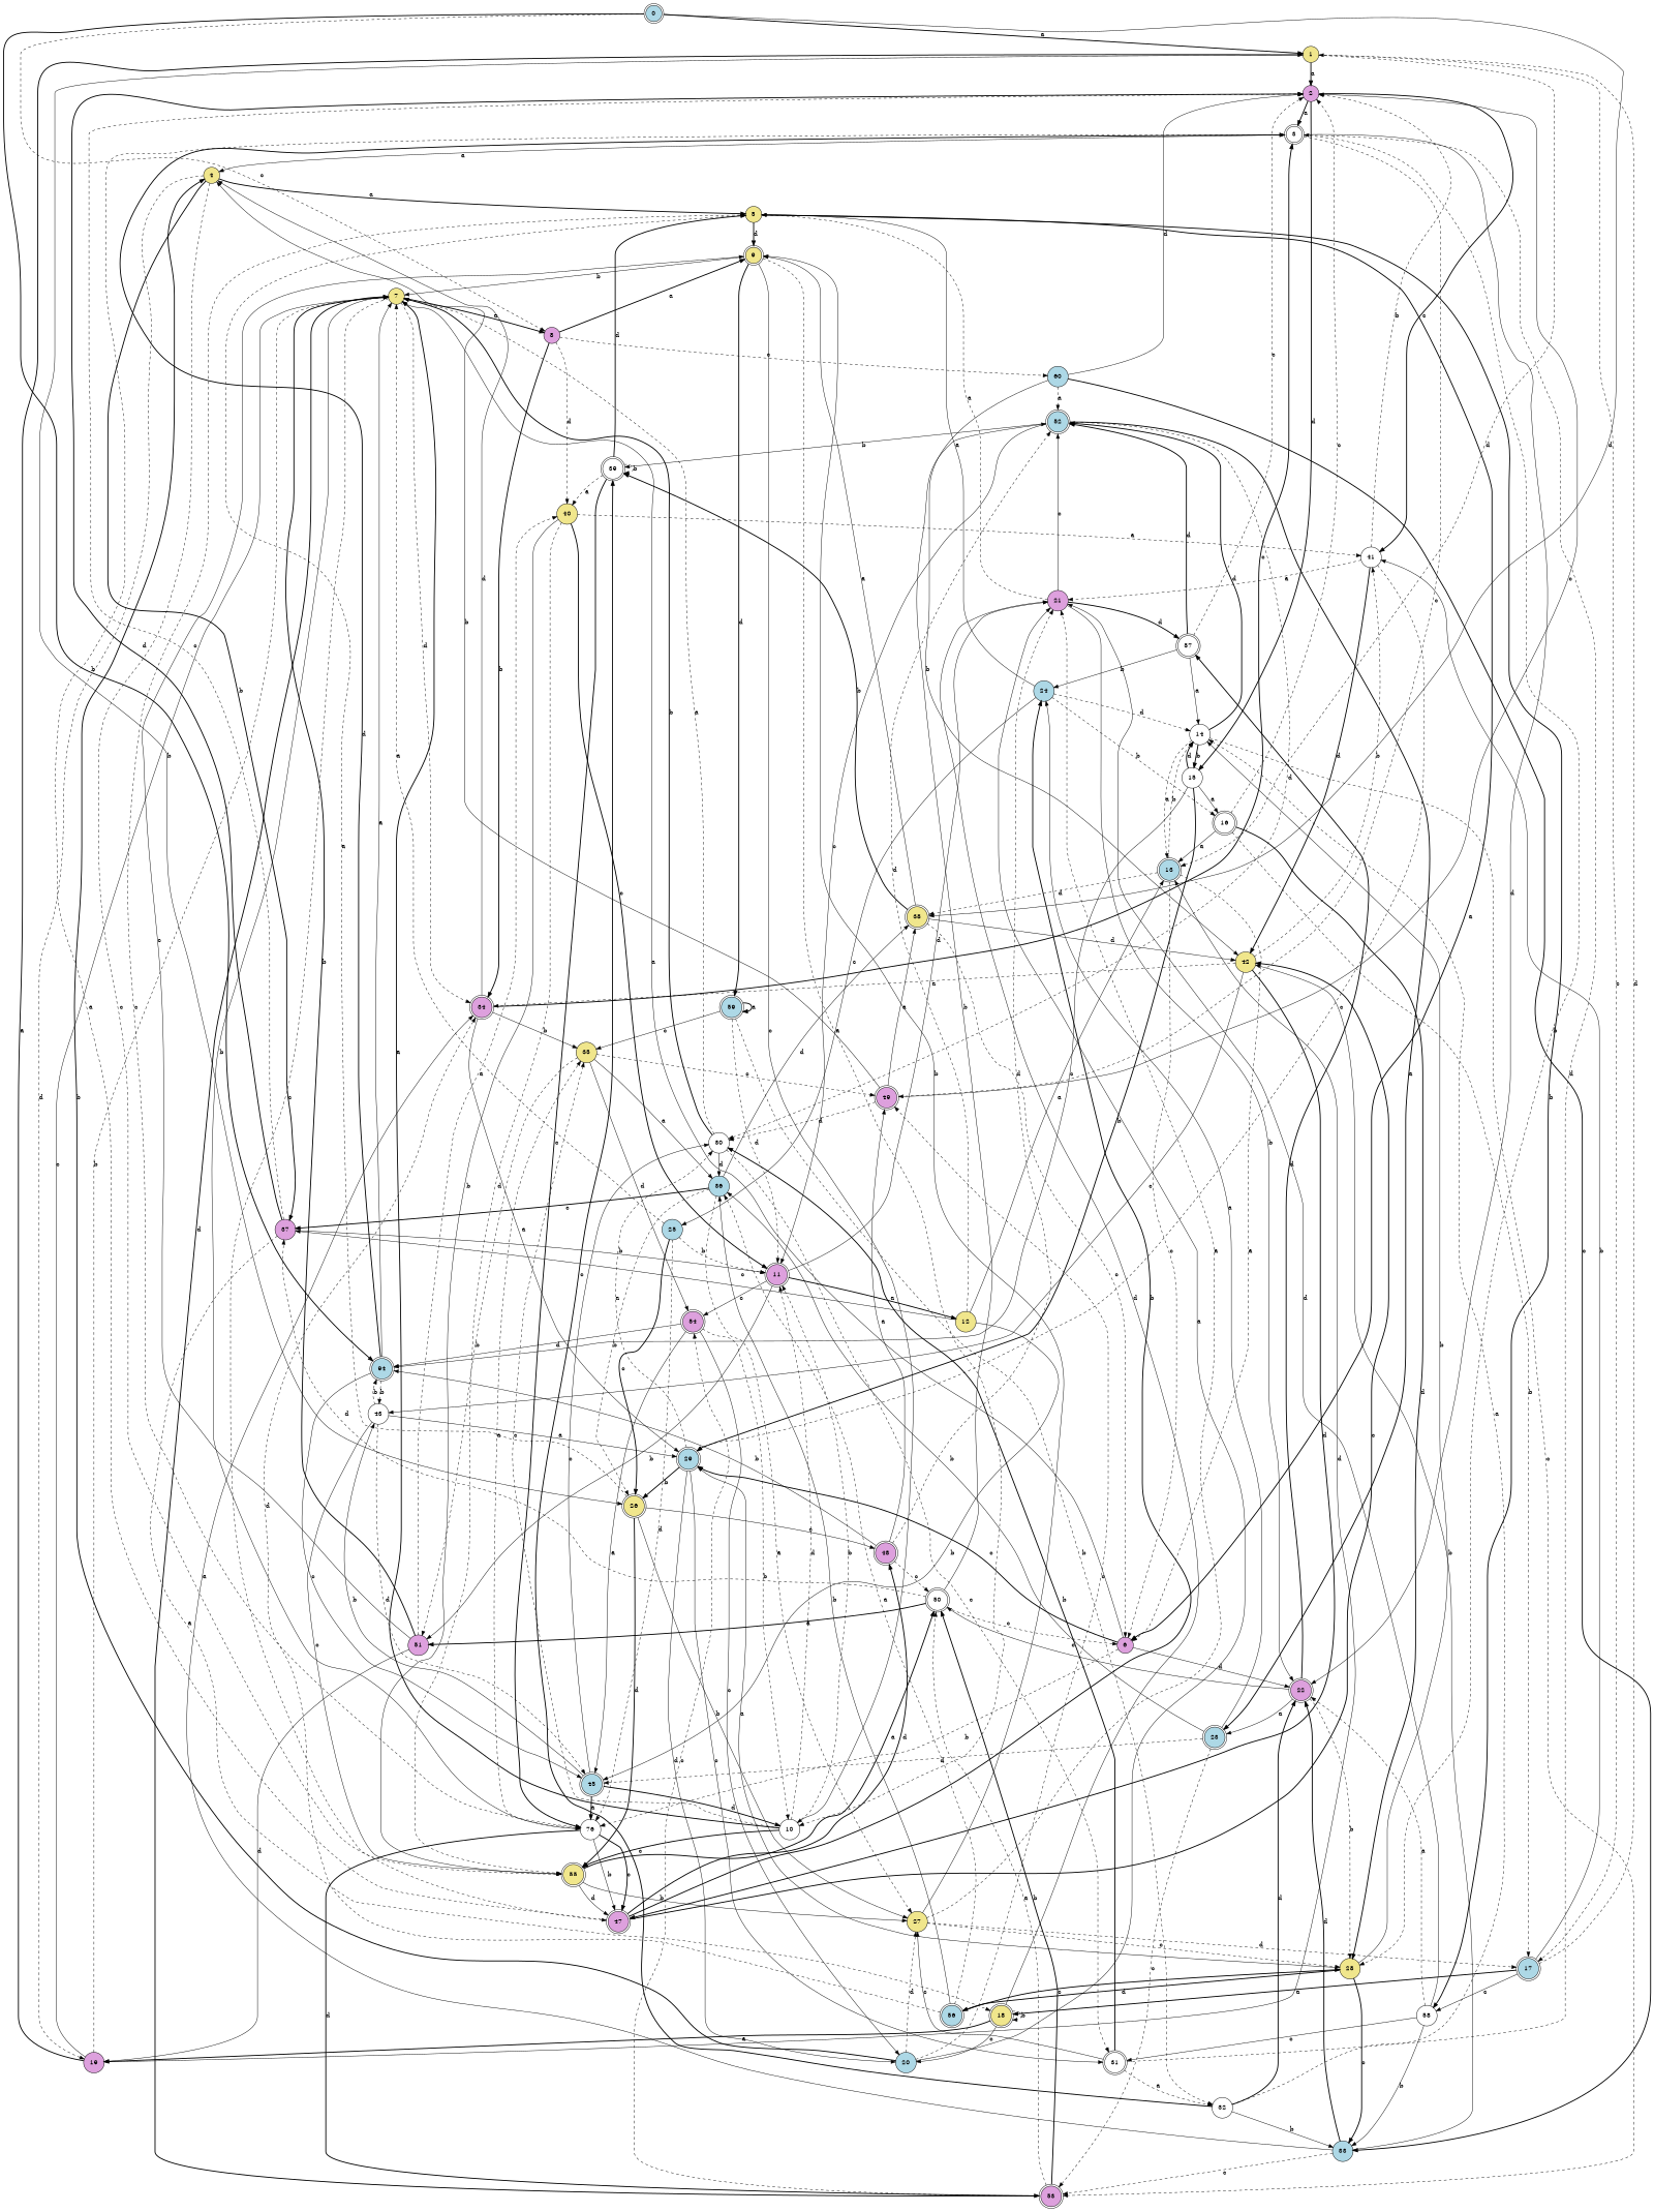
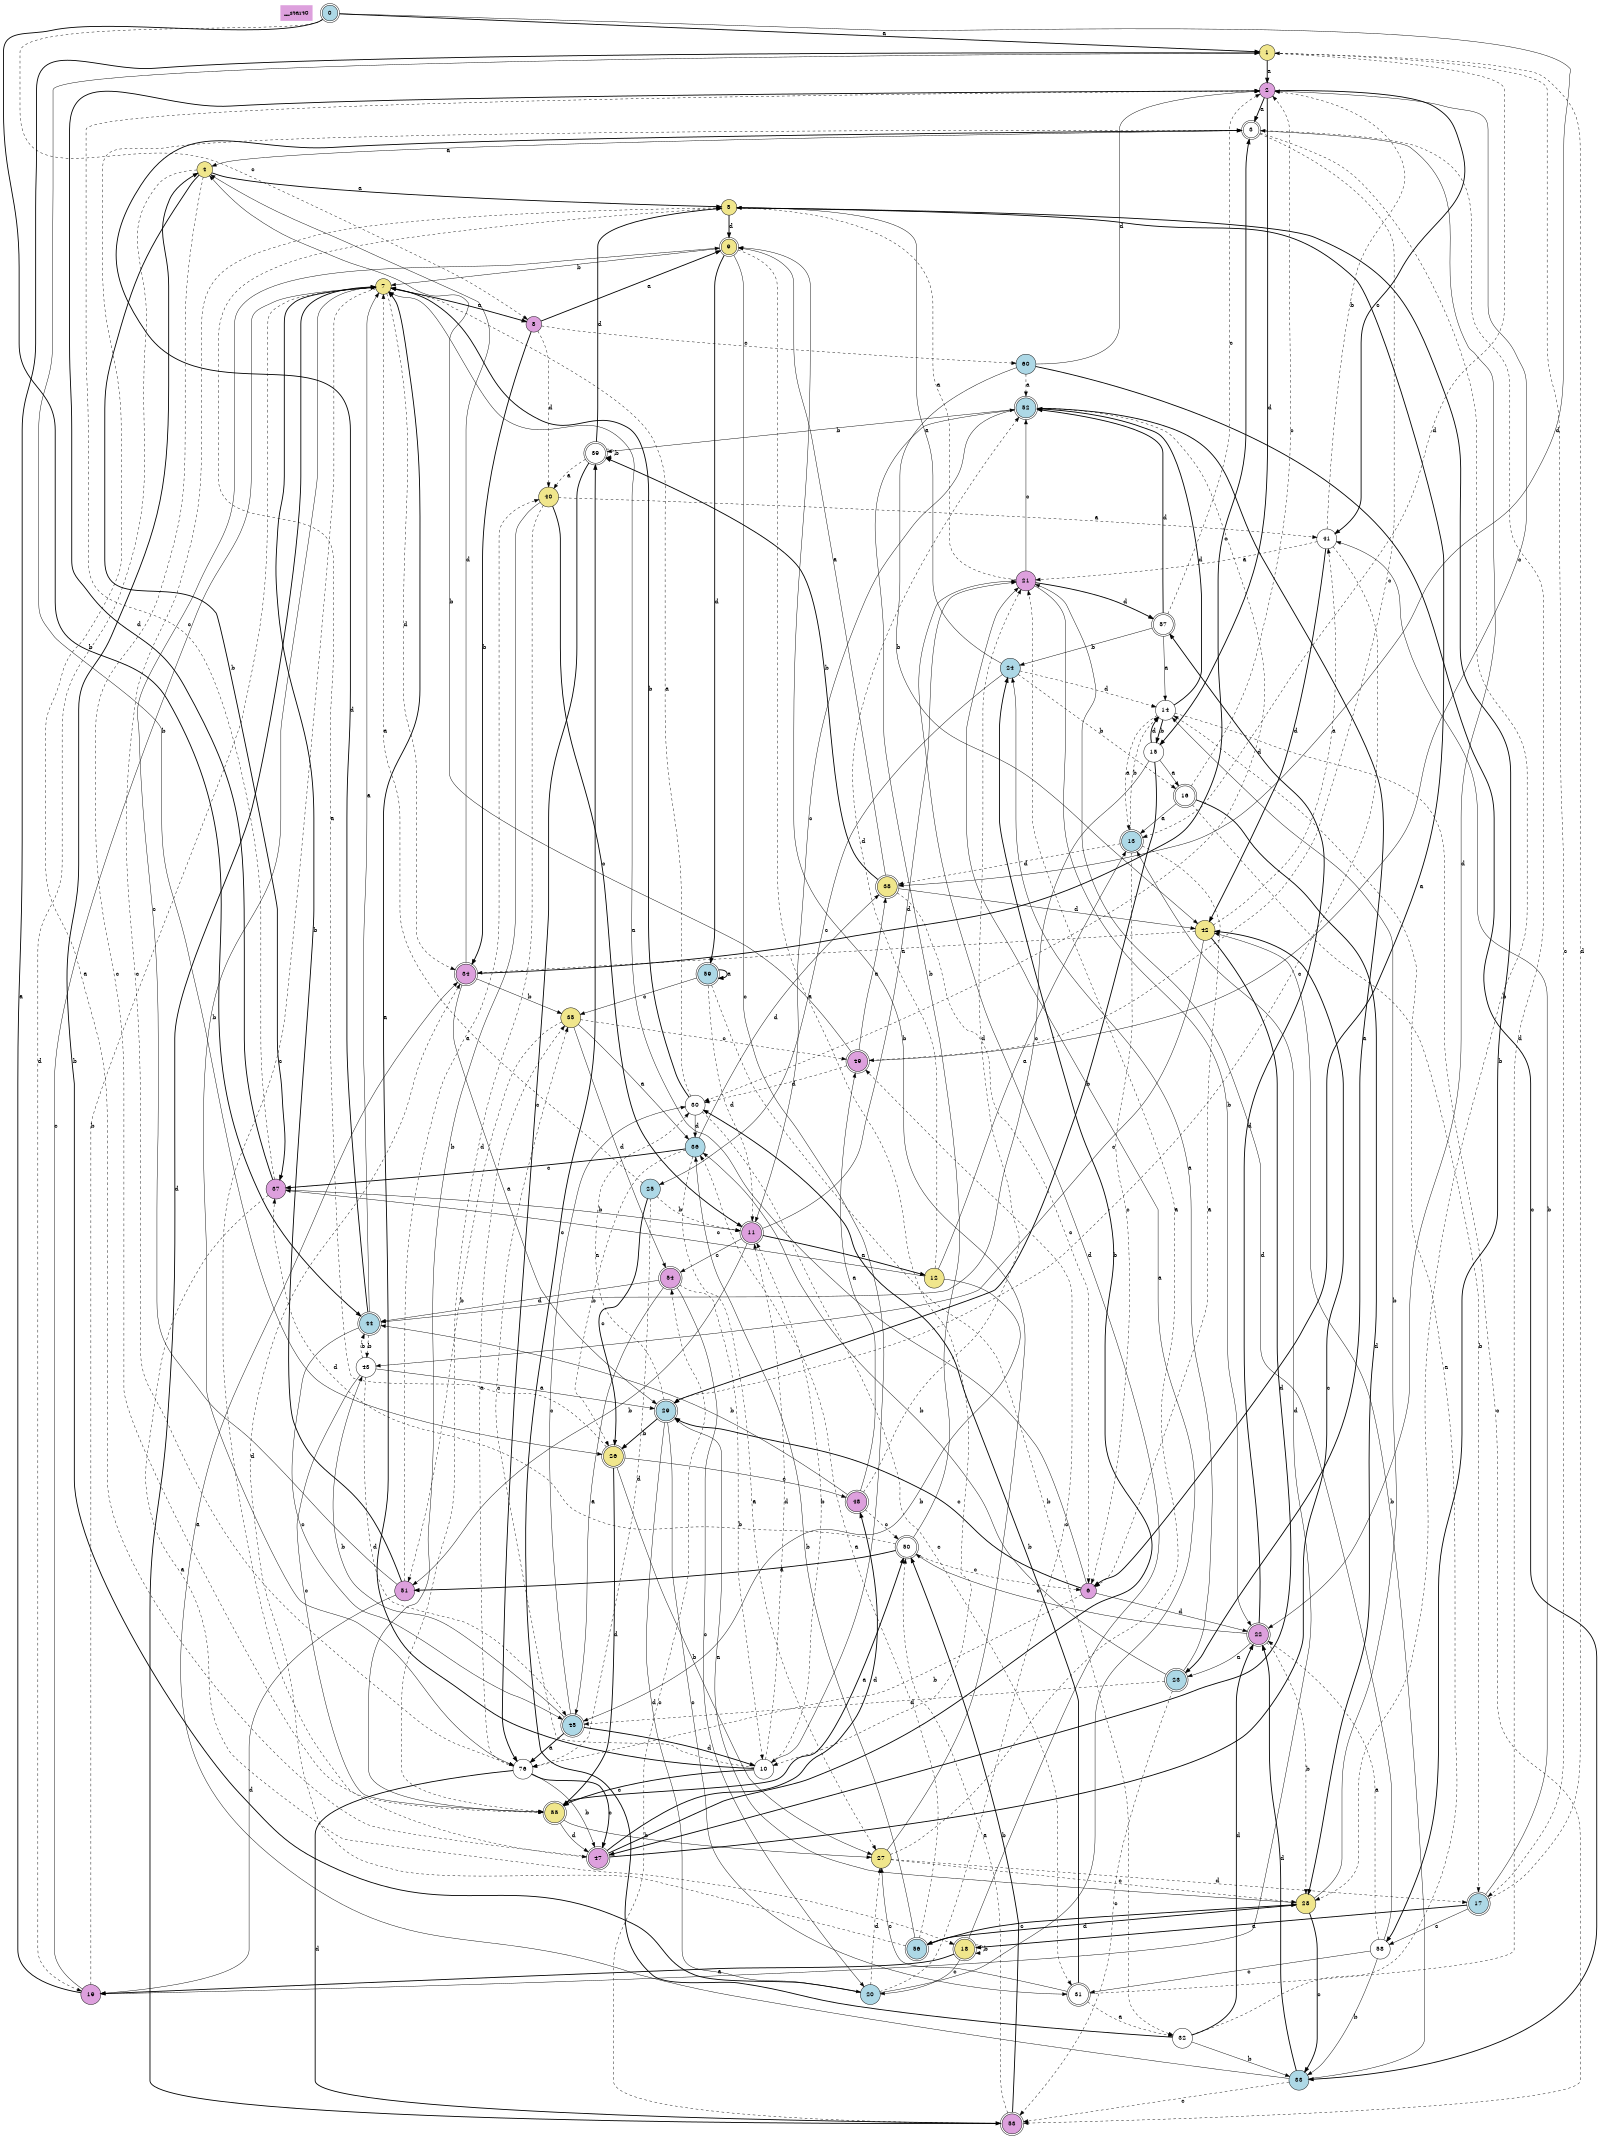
  digraph {
    rankdir=TB
    node [fillcolor=plum shape=circle style=filled color=black]
    edge [style=dashed]
+   __start0 [shape=none color=""]
    n2 [fillcolor=lightblue label=0 shape=doublecircle style="rounded,filled"]
    n3 [fillcolor=khaki label=1]
    n4 [label=8]
    n5 [fillcolor=khaki label=38 shape=doublecircle style="rounded,filled"]
-   n6 [fillcolor=lightblue label=94 shape=doublecircle style="rounded,filled"]
+   n6 [fillcolor=lightblue label=44 shape=doublecircle style="rounded,filled"]
    n7 [label=2]
    n8 [fillcolor=lightblue label=13 shape=doublecircle style="rounded,filled"]
    n9 [fillcolor=lightblue label=17 shape=doublecircle style="rounded,filled"]
    n10 [fillcolor=khaki label=26 shape=doublecircle style="rounded,filled"]
    n11 [fillcolor=khaki label=9 shape=doublecircle style="rounded,filled"]
    n12 [label=34 shape=doublecircle style="rounded,filled"]
    n13 [fillcolor=khaki label=40]
    n14 [fillcolor=lightblue label=60]
    n15 [label=6]
    n16 [fillcolor=white label=39 shape=doublecircle style="rounded,filled"]
    n17 [fillcolor=khaki label=42]
    n18 [fillcolor=white label=3 shape=doublecircle style="rounded,filled"]
    n19 [fillcolor=khaki label=7]
    n20 [fillcolor=lightblue label=45 shape=doublecircle style="rounded,filled"]
    n21 [fillcolor=white label=43]
    n22 [fillcolor=white label=15]
    n23 [fillcolor=white label=41]
    n24 [fillcolor=white label=14]
    n25 [fillcolor=white label=58]
    n26 [fillcolor=khaki label=18 shape=doublecircle style="rounded,filled"]
    n27 [fillcolor=khaki label=5]
    n28 [fillcolor=khaki label=55 shape=doublecircle style="rounded,filled"]
    n29 [fillcolor=khaki label=27]
    n30 [label=48 shape=doublecircle style="rounded,filled"]
    n31 [fillcolor=khaki label=4]
    n32 [label=22 shape=doublecircle style="rounded,filled"]
    n33 [fillcolor=khaki label=28]
    n34 [label=49 shape=doublecircle style="rounded,filled"]
    n35 [fillcolor=lightblue label=29 shape=doublecircle style="rounded,filled"]
    n36 [fillcolor=white label=16 shape=doublecircle style="rounded,filled"]
    n37 [fillcolor=lightblue label=20]
    n38 [label=21]
    n39 [label=19]
    n40 [label=37]
    n41 [fillcolor=white label=57 shape=doublecircle style="rounded,filled"]
    n42 [fillcolor=lightblue label=23 shape=doublecircle style="rounded,filled"]
    n43 [fillcolor=white label=50 shape=doublecircle style="rounded,filled"]
    n44 [fillcolor=lightblue label=33]
    n45 [fillcolor=lightblue label=56 shape=doublecircle style="rounded,filled"]
    n46 [fillcolor=white label=30]
    n47 [fillcolor=white label=76]
    n48 [label=11 shape=doublecircle style="rounded,filled"]
    n49 [label=47 shape=doublecircle style="rounded,filled"]
    n50 [fillcolor=white label=10]
    n51 [fillcolor=lightblue label=59 shape=doublecircle style="rounded,filled"]
    n52 [fillcolor=khaki label=35]
    n53 [label=53 shape=doublecircle style="rounded,filled"]
    n54 [fillcolor=white label=31 shape=doublecircle style="rounded,filled"]
    n55 [fillcolor=lightblue label=24]
    n56 [fillcolor=lightblue label=52 shape=doublecircle style="rounded,filled"]
    n57 [fillcolor=white label=32]
    n58 [fillcolor=khaki label=12]
    n59 [label=51]
    n60 [label=54 shape=doublecircle style="rounded,filled"]
    n61 [fillcolor=lightblue label=36]
    n62 [fillcolor=lightblue label=25]
    n2 -> n3 [label=a style=bold]
    n2 -> n4 [label=c]
    n2 -> n5 [label=d style=solid]
    n2 -> n6 [label=b style=bold]
    n3 -> n7 [label=a style=bold]
    n3 -> n8 [label=d]
    n3 -> n9 [label=c]
    n3 -> n10 [label=b style=solid]
    n4 -> n11 [label=a style=bold]
    n4 -> n12 [label=b style=bold]
    n4 -> n13 [label=d]
    n4 -> n14 [label=c]
    n5 -> n11 [label=a style=solid]
    n5 -> n15 [label=c]
    n5 -> n16 [label=b style=bold]
    n5 -> n17 [label=d style=solid]
    n6 -> n18 [label=d style=bold]
    n6 -> n19 [label=a style=solid]
    n6 -> n20 [label=c style=solid]
    n6 -> n21 [label=b]
    n7 -> n18 [label=a style=bold]
    n7 -> n22 [label=d style=bold]
    n7 -> n23 [label=c style=bold]
    n8 -> n5 [label=d]
    n8 -> n15 [label=a]
    n8 -> n15 [label=c]
    n8 -> n24 [label=b]
    n9 -> n3 [label=d]
    n9 -> n23 [label=b style=solid]
    n9 -> n25 [label=c style=solid]
    n9 -> n26 [label=a style=bold]
    n10 -> n27 [label=a]
    n10 -> n28 [label=d style=bold]
    n10 -> n29 [label=b style=solid]
    n10 -> n30 [label=c style=solid]
    n11 -> n19 [label=b style=solid]
    n11 -> n50 [label=a]
    n11 -> n50 [label=c style=solid]
    n11 -> n51 [label=d style=bold]
    n12 -> n18 [label=c style=bold]
    n12 -> n31 [label=d style=solid]
    n12 -> n35 [label=a style=solid]
    n12 -> n52 [label=b style=solid]
    n13 -> n23 [label=a]
    n13 -> n28 [label=b style=solid]
    n13 -> n28 [label=d]
    n13 -> n48 [label=c style=bold]
    n14 -> n7 [label=d style=solid]
    n14 -> n17 [label=b style=solid]
    n14 -> n44 [label=c style=bold]
    n14 -> n56 [label=a]
    n15 -> n19 [label=a style=solid]
    n15 -> n32 [label=d style=solid]
    n15 -> n35 [label=c style=bold]
    n15 -> n47 [label=b]
    n16 -> n13 [label=a]
    n16 -> n16 [label=b]
    n16 -> n27 [label=d style=bold]
    n16 -> n47 [label=c style=bold]
    n17 -> n12 [label=a]
    n17 -> n21 [label=c style=solid]
-   n17 -> n23 [label=b]
+   n17 -> n23 [label=a]
    n17 -> n49 [label=d style=bold]
    n18 -> n31 [label=a style=solid]
    n18 -> n32 [label=d style=solid]
    n18 -> n33 [label=b]
    n18 -> n34 [label=c]
    n19 -> n4 [label=a style=bold]
    n19 -> n12 [label=d]
    n19 -> n47 [label=b style=solid]
    n19 -> n49 [label=c]
    n20 -> n21 [label=b style=solid]
    n20 -> n46 [label=c style=solid]
    n20 -> n47 [label=a style=bold]
    n20 -> n50 [label=d style=bold]
    n21 -> n6 [label=b]
    n21 -> n20 [label=d]
    n21 -> n28 [label=c style=solid]
    n21 -> n35 [label=a style=solid]
    n22 -> n6 [label=c style=solid]
    n22 -> n24 [label=d style=bold]
    n22 -> n35 [label=b style=bold]
    n22 -> n36 [label=a style=solid]
    n23 -> n7 [label=b]
    n23 -> n17 [label=d style=bold]
    n23 -> n35 [label=c]
    n23 -> n38 [label=a]
    n24 -> n8 [label=a]
    n24 -> n22 [label=b style=bold]
    n24 -> n53 [label=c]
    n24 -> n56 [label=d style=bold]
    n25 -> n32 [label=a]
    n25 -> n38 [label=d style=solid]
    n25 -> n44 [label=b style=solid]
    n25 -> n54 [label=c style=solid]
    n26 -> n26 [label=b]
    n26 -> n37 [label=c style=solid]
    n26 -> n38 [label=d style=solid]
    n26 -> n39 [label=a style=bold]
    n27 -> n11 [label=d style=bold]
    n27 -> n15 [label=a style=bold]
    n27 -> n25 [label=b style=bold]
    n27 -> n47 [label=c]
    n28 -> n29 [label=b style=solid]
    n28 -> n43 [label=a style=bold]
    n28 -> n49 [label=d style=solid]
    n29 -> n9 [label=d]
    n29 -> n11 [label=b style=solid]
    n29 -> n33 [label=c]
    n29 -> n38 [label=a]
    n30 -> n6 [label=b style=solid]
    n30 -> n34 [label=a style=solid]
    n30 -> n38 [label=d]
    n30 -> n43 [label=c]
    n31 -> n27 [label=a style=bold]
    n31 -> n28 [label=c]
    n31 -> n39 [label=d]
    n31 -> n40 [label=b style=bold]
    n32 -> n33 [label=b]
    n32 -> n41 [label=d style=bold]
    n32 -> n42 [label=a style=solid]
    n32 -> n43 [label=c style=solid]
    n33 -> n24 [label=b style=solid]
    n33 -> n35 [label=a style=solid]
    n33 -> n44 [label=c style=bold]
    n33 -> n45 [label=d style=bold]
    n34 -> n5 [label=a style=solid]
    n34 -> n7 [label=c style=solid]
    n34 -> n31 [label=b style=solid]
    n34 -> n46 [label=d]
    n35 -> n10 [label=b style=bold]
    n35 -> n37 [label=d style=solid]
    n35 -> n46 [label=a]
    n35 -> n54 [label=c style=solid]
    n36 -> n7 [label=c]
    n36 -> n8 [label=a style=solid]
    n36 -> n9 [label=b]
    n36 -> n33 [label=d style=bold]
    n37 -> n29 [label=d]
    n37 -> n31 [label=b style=bold]
    n37 -> n34 [label=c]
    n37 -> n38 [label=a style=solid]
    n38 -> n27 [label=a]
    n38 -> n32 [label=b style=solid]
    n38 -> n41 [label=d style=bold]
    n38 -> n56 [label=c style=solid]
    n39 -> n3 [label=a style=bold]
    n39 -> n8 [label=d style=solid]
    n39 -> n19 [label=b]
    n39 -> n19 [label=c style=solid]
    n40 -> n7 [label=c]
    n40 -> n7 [label=d style=bold]
    n40 -> n26 [label=a]
    n40 -> n48 [label=b style=solid]
    n41 -> n7 [label=c]
    n41 -> n24 [label=a style=solid]
    n41 -> n55 [label=b style=solid]
    n41 -> n56 [label=d style=bold]
    n42 -> n20 [label=d]
    n42 -> n53 [label=c]
    n42 -> n55 [label=a style=solid]
    n42 -> n61 [label=b style=solid]
    n43 -> n15 [label=c]
    n43 -> n40 [label=d]
    n43 -> n56 [label=b style=solid]
    n43 -> n59 [label=a style=bold]
    n44 -> n12 [label=a style=solid]
    n44 -> n17 [label=b style=solid]
    n44 -> n32 [label=d style=bold]
    n44 -> n53 [label=c]
    n45 -> n12 [label=d]
    n45 -> n33 [label=c style=bold]
    n45 -> n61 [label=a]
    n45 -> n61 [label=b style=solid]
    n46 -> n19 [label=a]
    n46 -> n19 [label=b style=bold]
    n46 -> n54 [label=c]
    n46 -> n61 [label=d style=solid]
    n47 -> n49 [label=b style=solid]
    n47 -> n49 [label=c style=bold]
    n47 -> n52 [label=a]
    n47 -> n53 [label=d style=bold]
    n48 -> n38 [label=d style=solid]
    n48 -> n58 [label=a style=bold]
    n48 -> n59 [label=b style=solid]
    n48 -> n60 [label=c style=solid]
    n49 -> n17 [label=c style=bold]
    n49 -> n18 [label=a]
    n49 -> n30 [label=d style=bold]
    n49 -> n55 [label=b style=bold]
    n50 -> n19 [label=a style=bold]
    n50 -> n28 [label=c style=bold]
    n50 -> n48 [label=b]
    n50 -> n48 [label=d]
    n50 -> n52 [label=c]
    n51 -> n48 [label=d]
    n51 -> n51 [label=a style=bold]
    n51 -> n52 [label=c style=solid]
    n51 -> n57 [label=b]
    n52 -> n34 [label=c]
    n52 -> n59 [label=b]
    n52 -> n60 [label=d style=solid]
    n52 -> n61 [label=a style=solid]
    n53 -> n19 [label=d style=bold]
    n53 -> n43 [label=a]
    n53 -> n43 [label=b style=bold]
    n53 -> n60 [label=c]
    n54 -> n18 [label=d]
    n54 -> n29 [label=c style=solid]
    n54 -> n46 [label=b style=bold]
    n54 -> n57 [label=a]
    n55 -> n24 [label=d]
    n55 -> n27 [label=a style=solid]
    n55 -> n36 [label=b]
    n55 -> n62 [label=c style=solid]
    n56 -> n16 [label=b style=solid]
    n56 -> n42 [label=a style=bold]
    n56 -> n46 [label=d]
    n56 -> n48 [label=c style=solid]
    n57 -> n16 [label=c style=bold]
    n57 -> n24 [label=a]
    n57 -> n32 [label=d style=bold]
    n57 -> n44 [label=b style=solid]
    n58 -> n8 [label=a style=solid]
    n58 -> n20 [label=b style=solid]
    n58 -> n40 [label=c style=solid]
    n58 -> n56 [label=d]
    n59 -> n11 [label=c style=solid]
    n59 -> n13 [label=a]
    n59 -> n19 [label=b style=bold]
    n59 -> n39 [label=d style=solid]
    n60 -> n6 [label=d style=solid]
    n60 -> n20 [label=a style=solid]
    n60 -> n37 [label=c style=solid]
    n60 -> n50 [label=b]
    n61 -> n5 [label=d style=solid]
    n61 -> n10 [label=b]
    n61 -> n29 [label=a]
    n61 -> n40 [label=c style=bold]
    n62 -> n10 [label=c style=bold]
    n62 -> n19 [label=a]
    n62 -> n47 [label=d]
    n62 -> n48 [label=b]
  }
